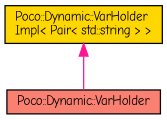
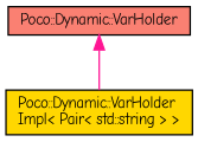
  digraph {
    fontname="Comic Neue"
    node [color=black fontname="Comic Neue" fontsize=10 shape=record style=filled]
    n1 [fillcolor=gold fontcolor=black height=0.2 label="Poco::Dynamic::VarHolder\lImpl\< Pair\< std::string \> \>" width=0.4]
    n2 [fillcolor=salmon height=0.2 label="Poco::Dynamic::VarHolder" width=0.4]
-   n1 -> n2 [color=deeppink dir=back fontname="Comic Neue" fontsize=10 labelfontname=Helvetica labelfontsize=10 style=solid]
+   n2 -> n1 [color=deeppink dir=back fontname="Comic Neue" fontsize=10 labelfontname=Helvetica labelfontsize=10 style=solid]
  }
